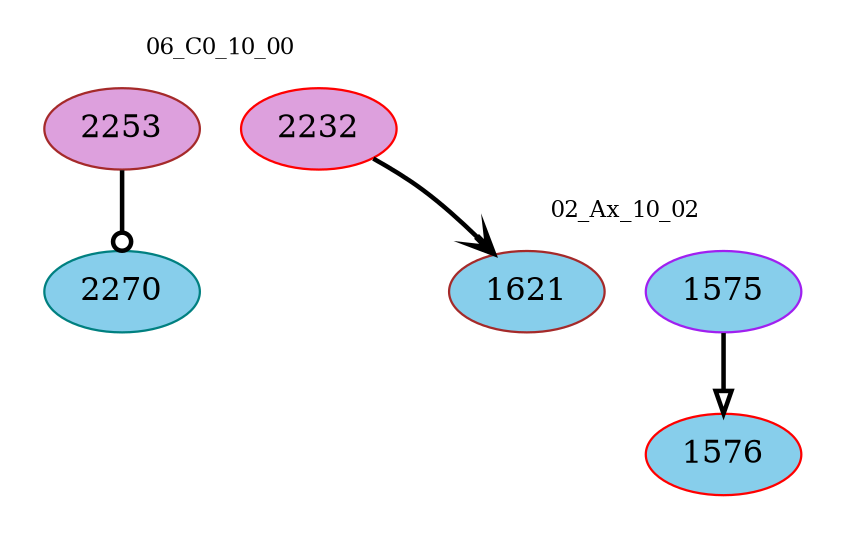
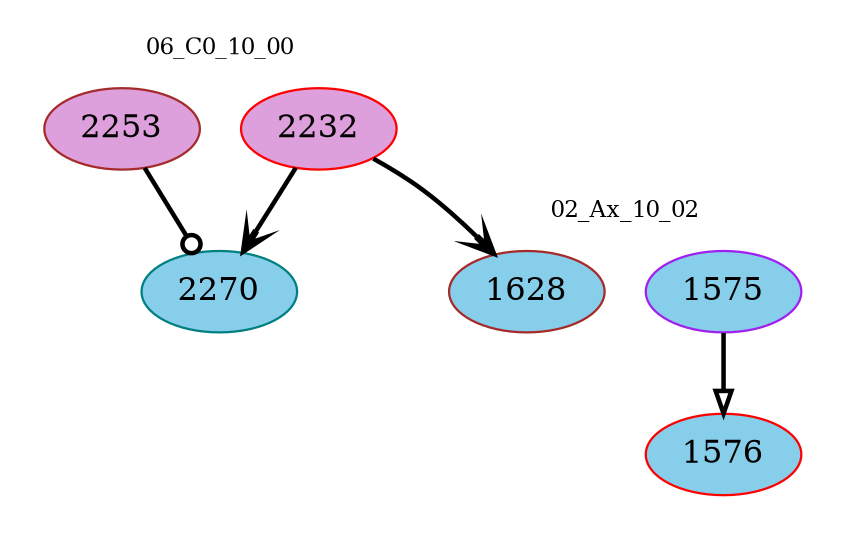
  digraph {
    node [color=red fillcolor=skyblue style=filled]
    edge [arrowhead=vee color=black style=bold]
    n1 [color=purple label=1575]
    n2 [label=1576]
-   n3 [color=brown label=1621]
+   n3 [color=brown label=1628]
    n4 [fillcolor=plum label=2232]
    n5 [color=teal label=2270]
    n6 [color=brown fillcolor=plum label=2253]
    subgraph cluster_1 {
      color=white
      fontsize=10
      label="02_Ax_10_02"
      n1
      n2
      n3
    }
    subgraph cluster_2 {
      color=white
      fontsize=10
      label="06_C0_10_00"
      n4
      n5
      n6
    }
    n1 -> n2 [arrowhead=onormal]
    n4 -> n3
+   n4 -> n5
    n6 -> n5 [arrowhead=odot]
  }
